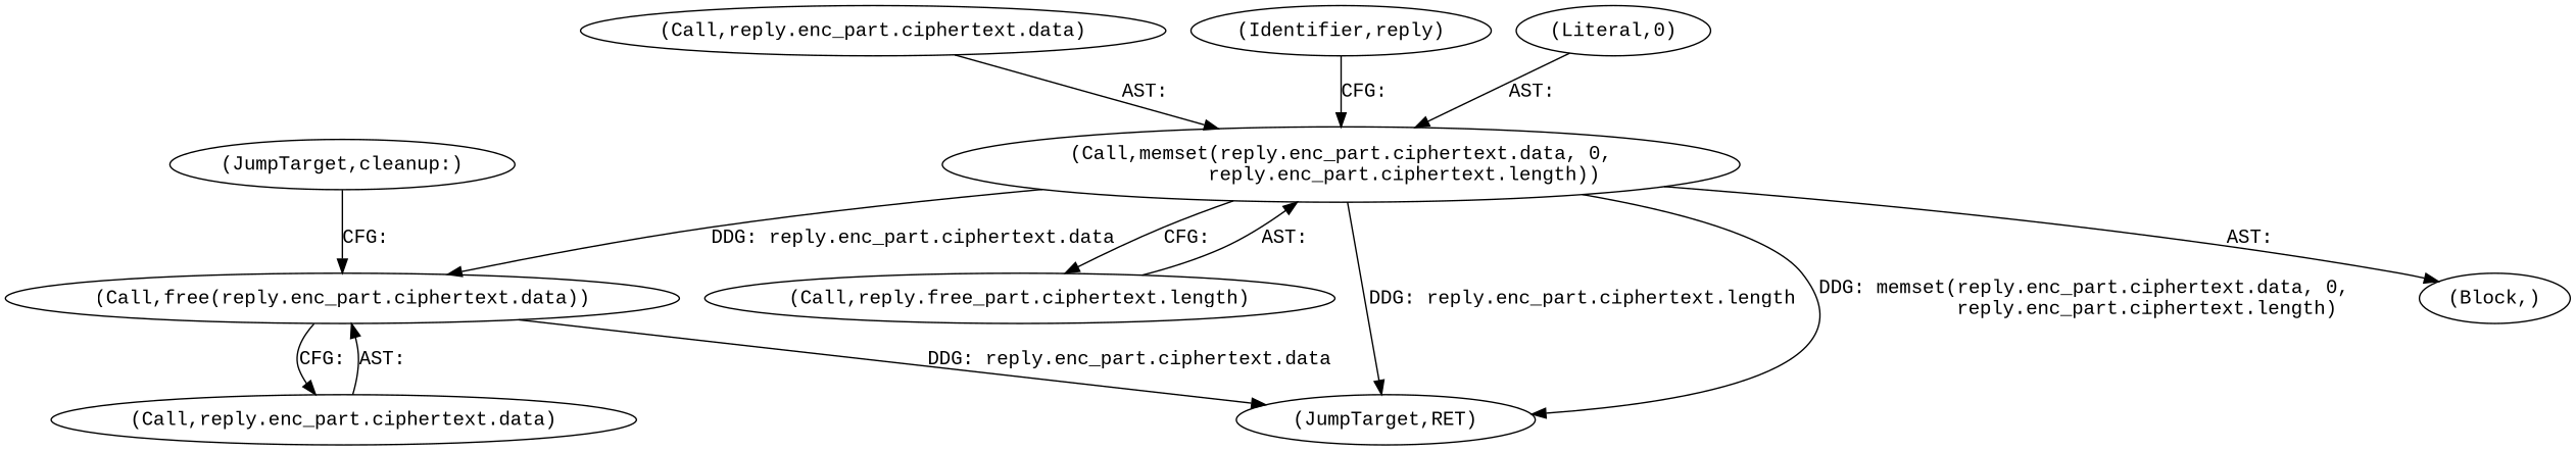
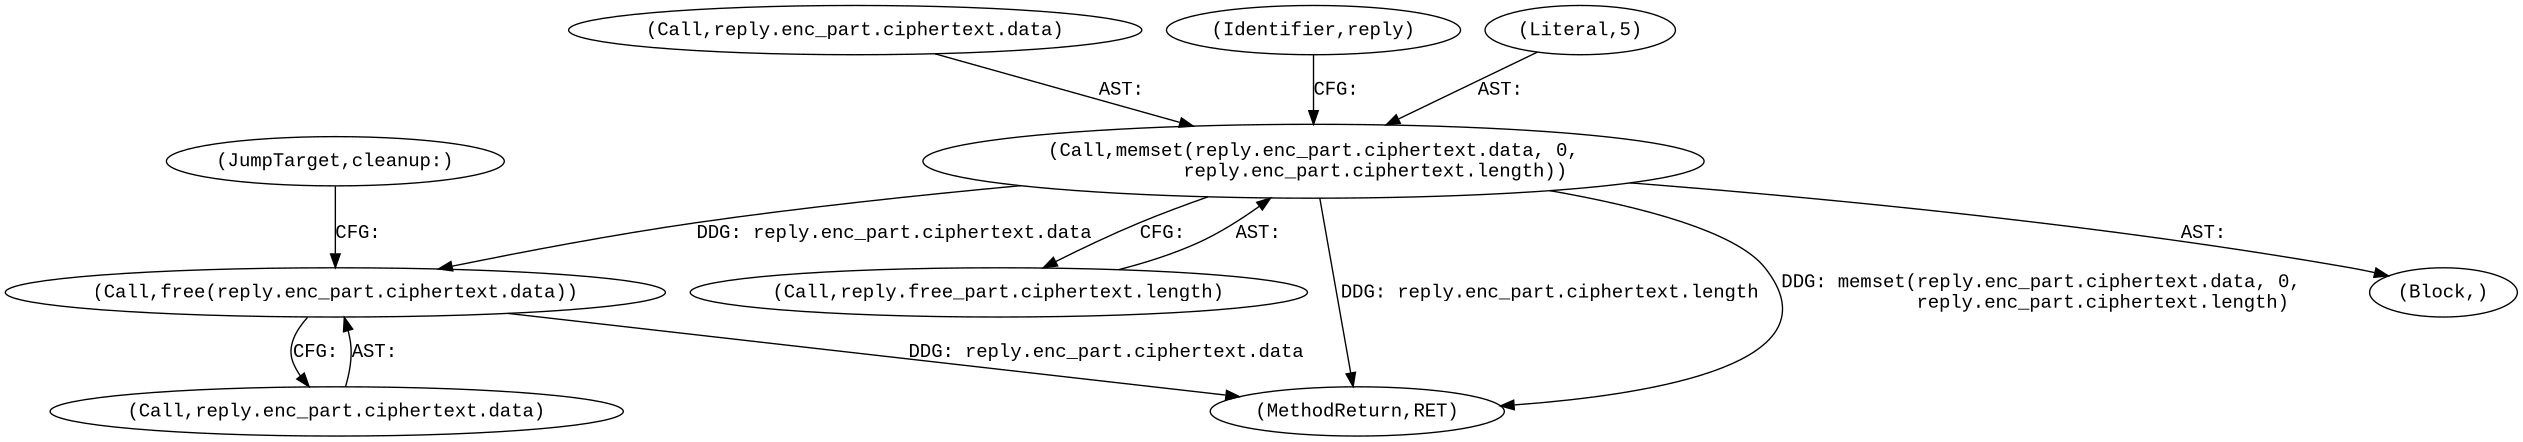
  digraph {
    fontname="Liberation Mono"
    node [fontname="Liberation Mono"]
    edge [fontname="Liberation Mono"]
    n1 [label="(Call,memset(reply.enc_part.ciphertext.data, 0,\n           reply.enc_part.ciphertext.length))"]
    n2 [label="(Call,free(reply.enc_part.ciphertext.data))"]
    n3 [label="(Call,reply.free_part.ciphertext.length)"]
-   n4 [label="(JumpTarget,RET)"]
+   n4 [label="(MethodReturn,RET)"]
    n5 [label="(Block,)"]
    n6 [label="(Call,reply.enc_part.ciphertext.data)"]
    n7 [label="(Call,reply.enc_part.ciphertext.data)"]
    n8 [label="(Identifier,reply)"]
-   n9 [label="(Literal,0)"]
+   n9 [label="(Literal,5)"]
    n10 [label="(JumpTarget,cleanup:)"]
    n1 -> n2 [label="DDG: reply.enc_part.ciphertext.data"]
    n1 -> n3 [label="CFG: "]
    n1 -> n4 [label="DDG: reply.enc_part.ciphertext.length"]
    n1 -> n4 [label="DDG: memset(reply.enc_part.ciphertext.data, 0,\n           reply.enc_part.ciphertext.length)"]
    n1 -> n5 [label="AST: "]
    n2 -> n4 [label="DDG: reply.enc_part.ciphertext.data"]
    n2 -> n6 [label="CFG: "]
    n3 -> n1 [label="AST: "]
    n6 -> n2 [label="AST: "]
    n7 -> n1 [label="AST: "]
    n8 -> n1 [label="CFG: "]
    n9 -> n1 [label="AST: "]
    n10 -> n2 [label="CFG: "]
  }
